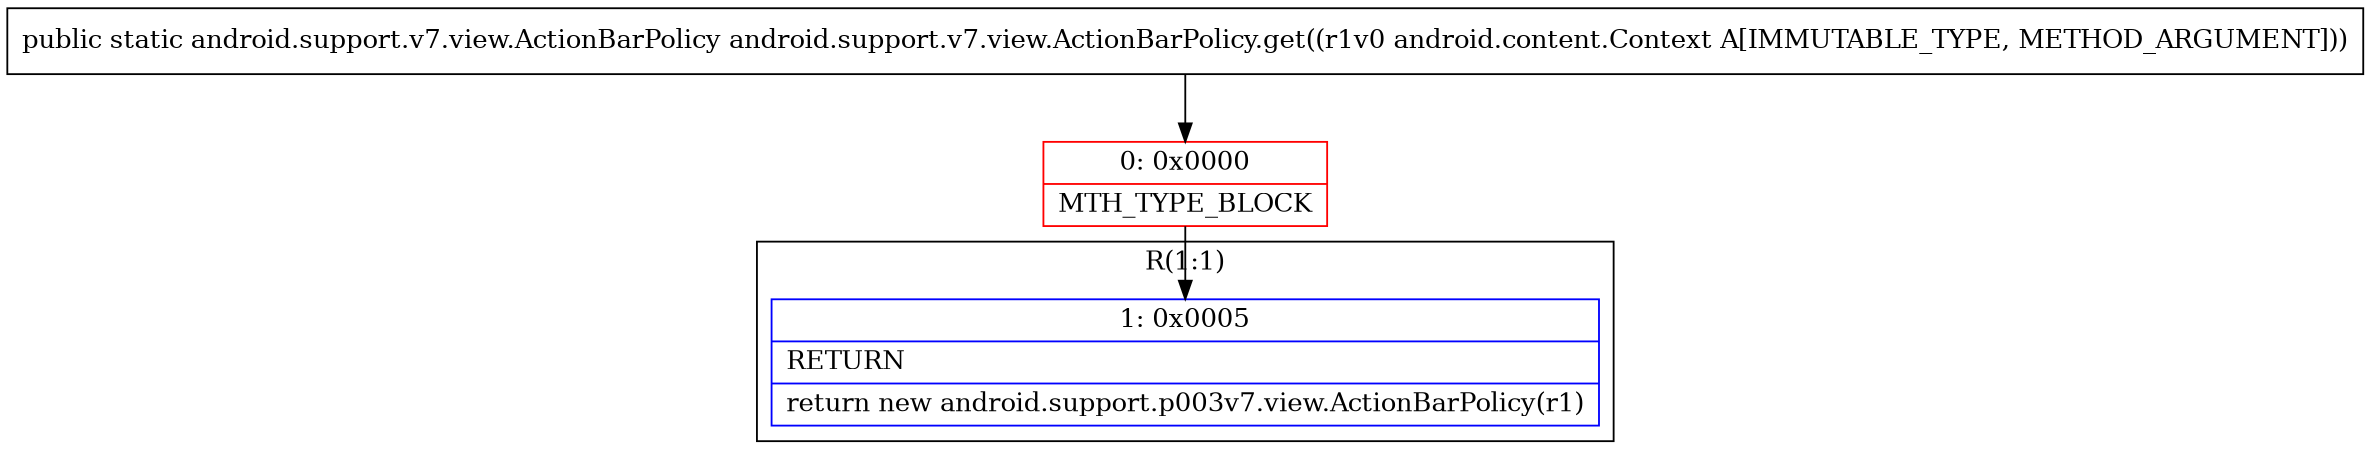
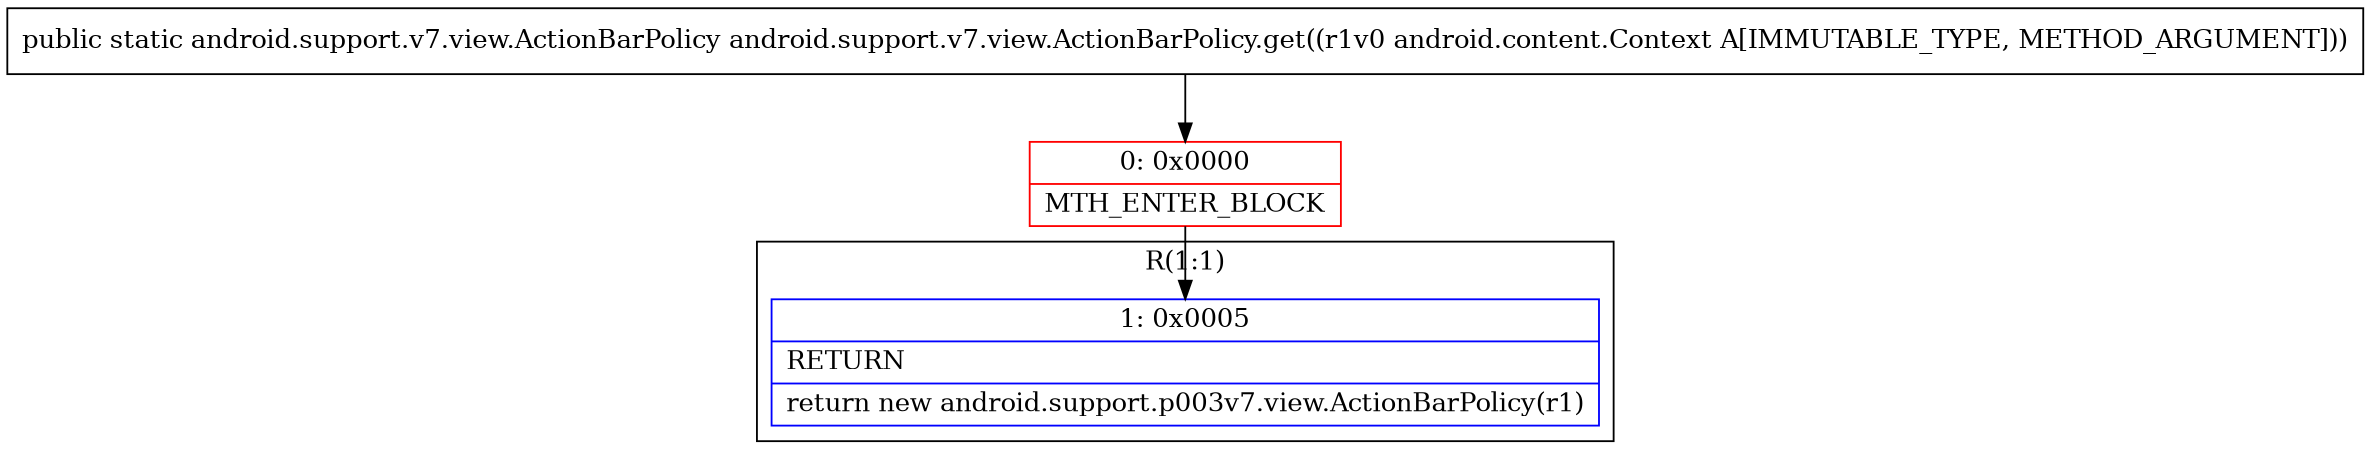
  digraph {
    node [shape=record]
    n1 [color=blue label="{1\:\ 0x0005|RETURN\l|return new android.support.p003v7.view.ActionBarPolicy(r1)\l}"]
-   n2 [color=red label="{0\:\ 0x0000|MTH_TYPE_BLOCK\l}"]
+   n2 [color=red label="{0\:\ 0x0000|MTH_ENTER_BLOCK\l}"]
    n3 [label="{public static android.support.v7.view.ActionBarPolicy android.support.v7.view.ActionBarPolicy.get((r1v0 android.content.Context A[IMMUTABLE_TYPE, METHOD_ARGUMENT])) }"]
    subgraph cluster_1 {
      label="R(1:1)"
      n1
    }
    n2 -> n1
    n3 -> n2
  }
